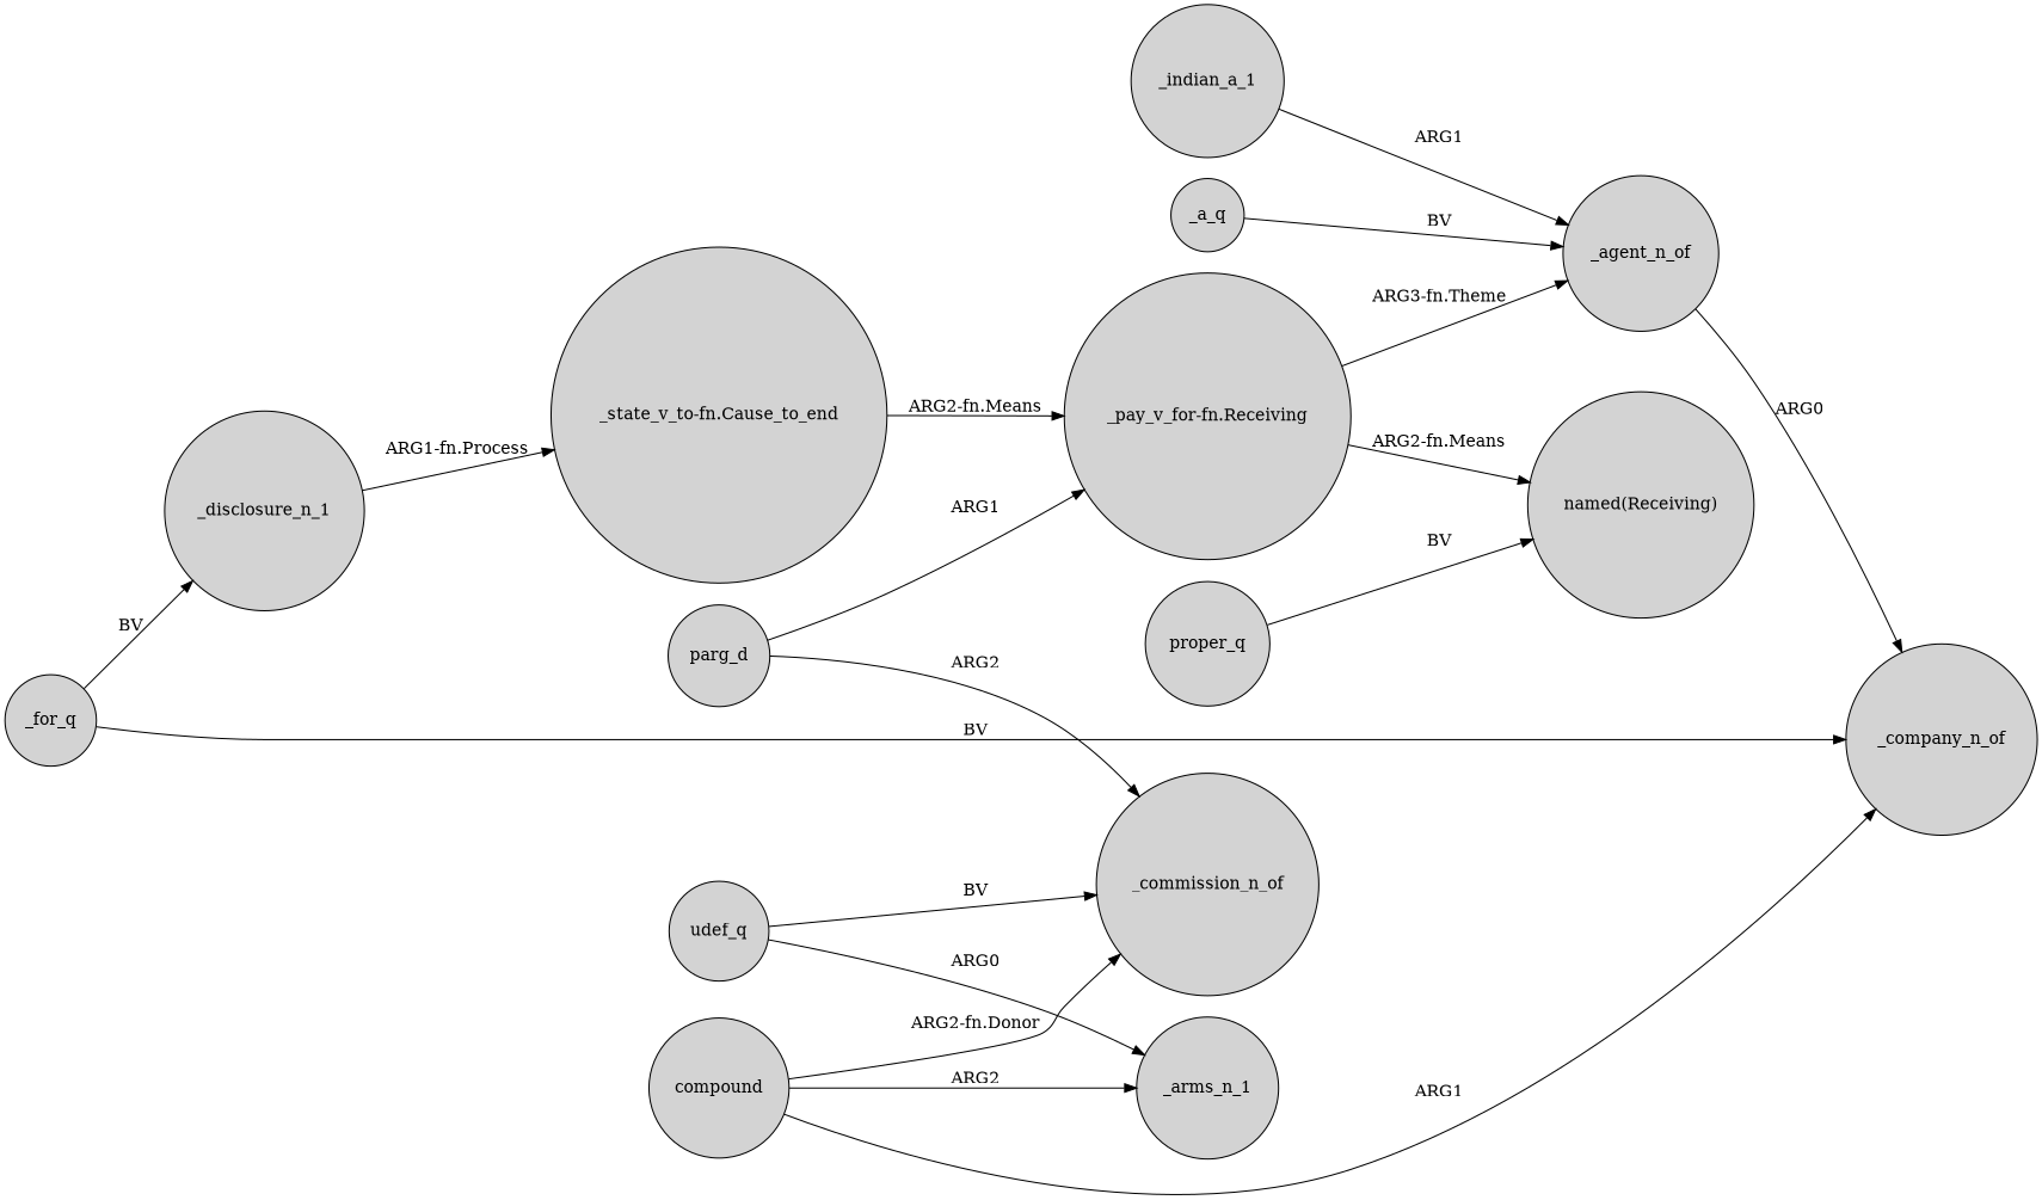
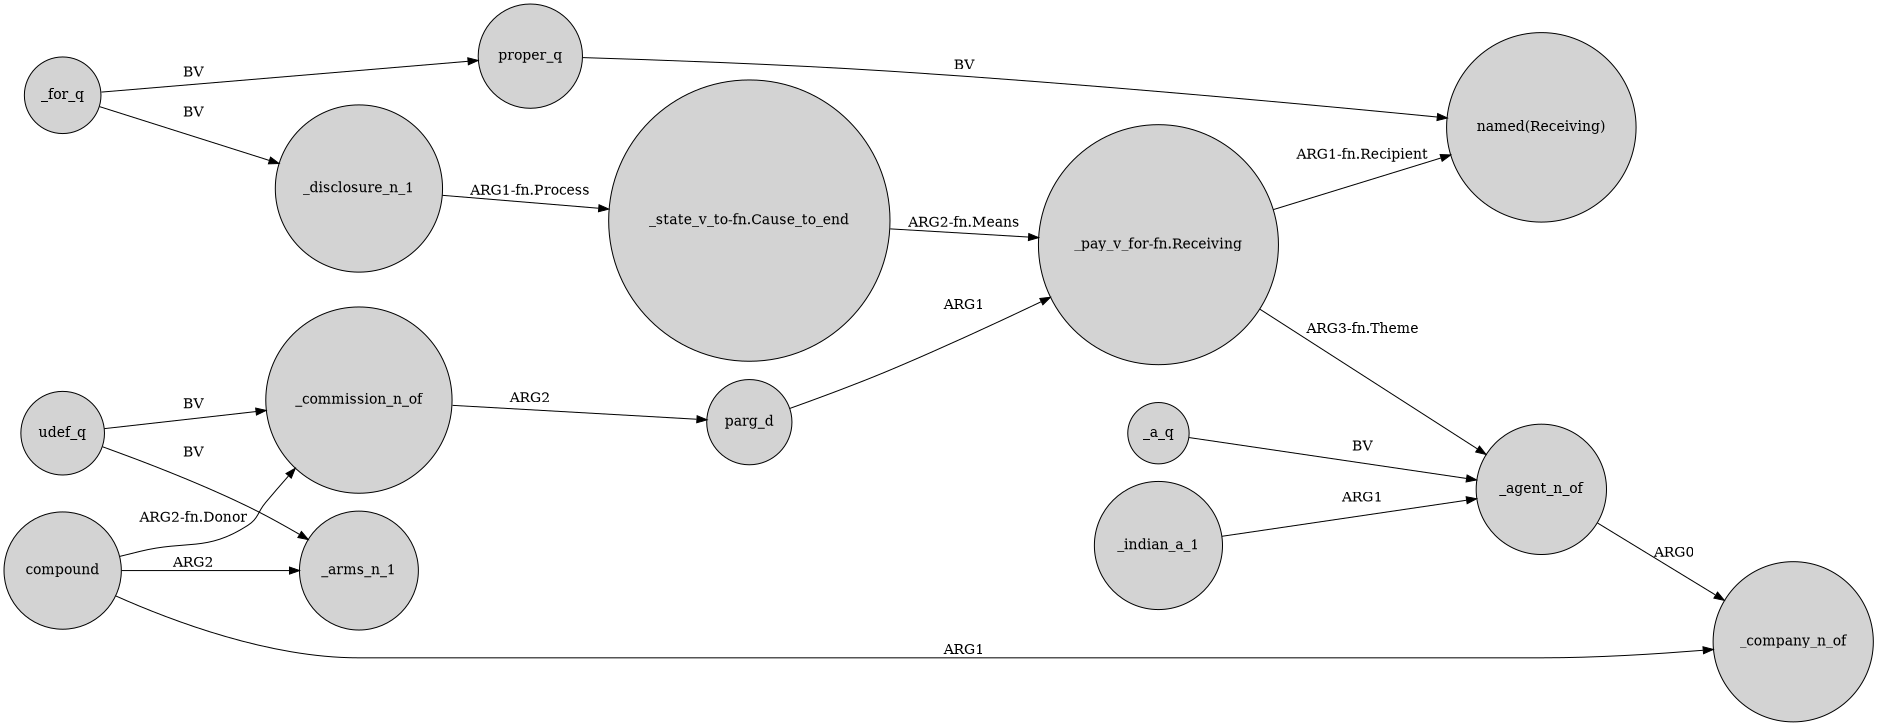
  digraph {
    rankdir=LR
    node [shape=circle style=filled]
    "_pay_v_for-fn.Receiving"
    _agent_n_of
    n3 [label="named(Receiving)"]
    _company_n_of
    udef_q
    _commission_n_of
    _arms_n_1
    proper_q
    compound
    _a_q
    _indian_a_1
    "_state_v_to-fn.Cause_to_end"
    _disclosure_n_1
    n14 [label=_for_q]
    parg_d
    "_pay_v_for-fn.Receiving" -> _agent_n_of [label="ARG3-fn.Theme"]
-   "_pay_v_for-fn.Receiving" -> n3 [label="ARG2-fn.Means"]
+   "_pay_v_for-fn.Receiving" -> n3 [label="ARG1-fn.Recipient"]
    _agent_n_of -> _company_n_of [label=ARG0]
    udef_q -> _commission_n_of [label=BV]
-   udef_q -> _arms_n_1 [label=ARG0]
+   udef_q -> _arms_n_1 [label=BV]
    proper_q -> n3 [label=BV]
    compound -> _company_n_of [label=ARG1]
    compound -> _commission_n_of [label="ARG2-fn.Donor"]
    compound -> _arms_n_1 [label=ARG2]
    _a_q -> _agent_n_of [label=BV]
    _indian_a_1 -> _agent_n_of [label=ARG1]
    "_state_v_to-fn.Cause_to_end" -> "_pay_v_for-fn.Receiving" [label="ARG2-fn.Means"]
    _disclosure_n_1 -> "_state_v_to-fn.Cause_to_end" [label="ARG1-fn.Process"]
-   n14 -> _company_n_of [label=BV]
+   n14 -> proper_q [label=BV]
    n14 -> _disclosure_n_1 [label=BV]
    parg_d -> "_pay_v_for-fn.Receiving" [label=ARG1]
-   parg_d -> _commission_n_of [label=ARG2]
+   _commission_n_of -> parg_d [label=ARG2]
  }
